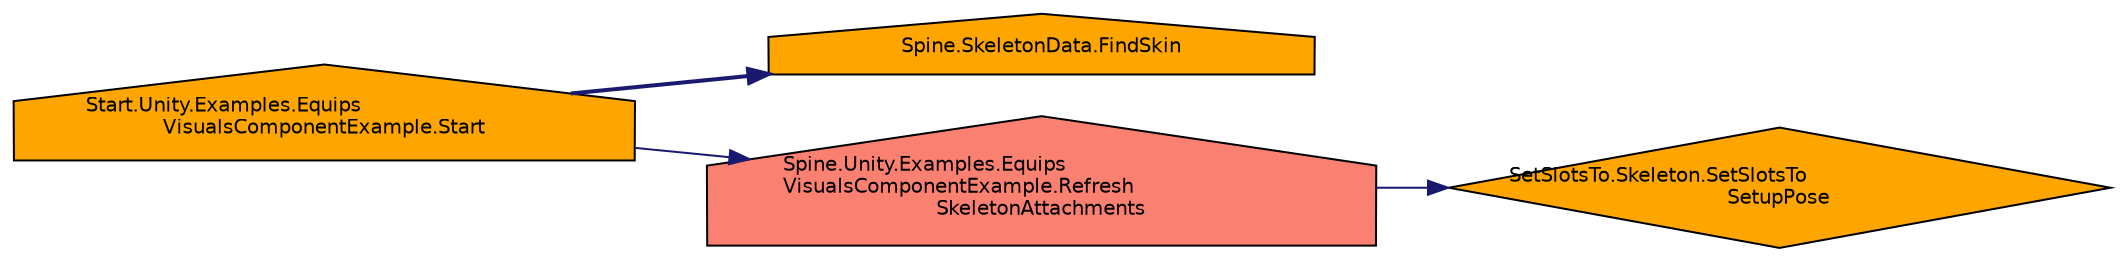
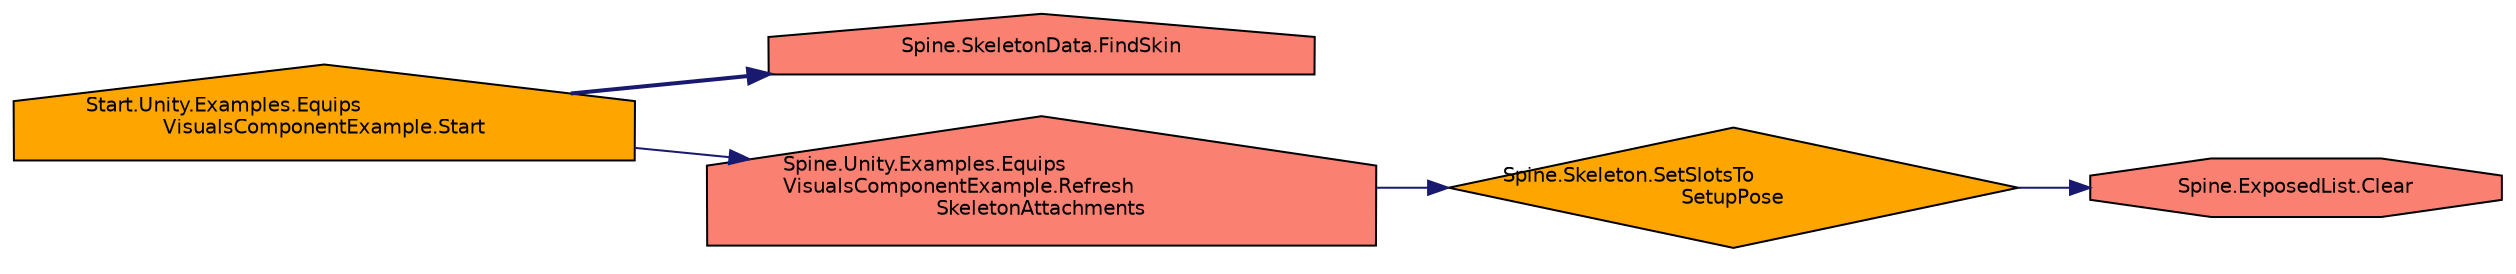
  digraph {
    rankdir=LR
    node [color=black fillcolor=salmon fontname=Helvetica fontsize=10 shape=house style=filled]
    edge [color=midnightblue fontname=Helvetica fontsize=10 labelfontname=Helvetica labelfontsize=10 style=solid]
    n1 [fillcolor=orange fontcolor=black height=0.2 label="Start.Unity.Examples.Equips\lVisualsComponentExample.Start" width=0.4]
-   n2 [fillcolor=orange height=0.2 label="Spine.SkeletonData.FindSkin" width=0.4]
+   n2 [height=0.2 label="Spine.SkeletonData.FindSkin" width=0.4]
    n3 [height=0.2 label="Spine.Unity.Examples.Equips\lVisualsComponentExample.Refresh\lSkeletonAttachments" width=0.4]
-   n4 [fillcolor=orange height=0.2 label="SetSlotsTo.Skeleton.SetSlotsTo\lSetupPose" shape=diamond width=0.4]
+   n4 [fillcolor=orange height=0.2 label="Spine.Skeleton.SetSlotsTo\lSetupPose" shape=diamond width=0.4]
+   n5 [height=0.2 label="Spine.ExposedList.Clear" shape=octagon width=0.4]
    n1 -> n2 [style=bold]
    n1 -> n3
    n3 -> n4
+   n4 -> n5
  }
